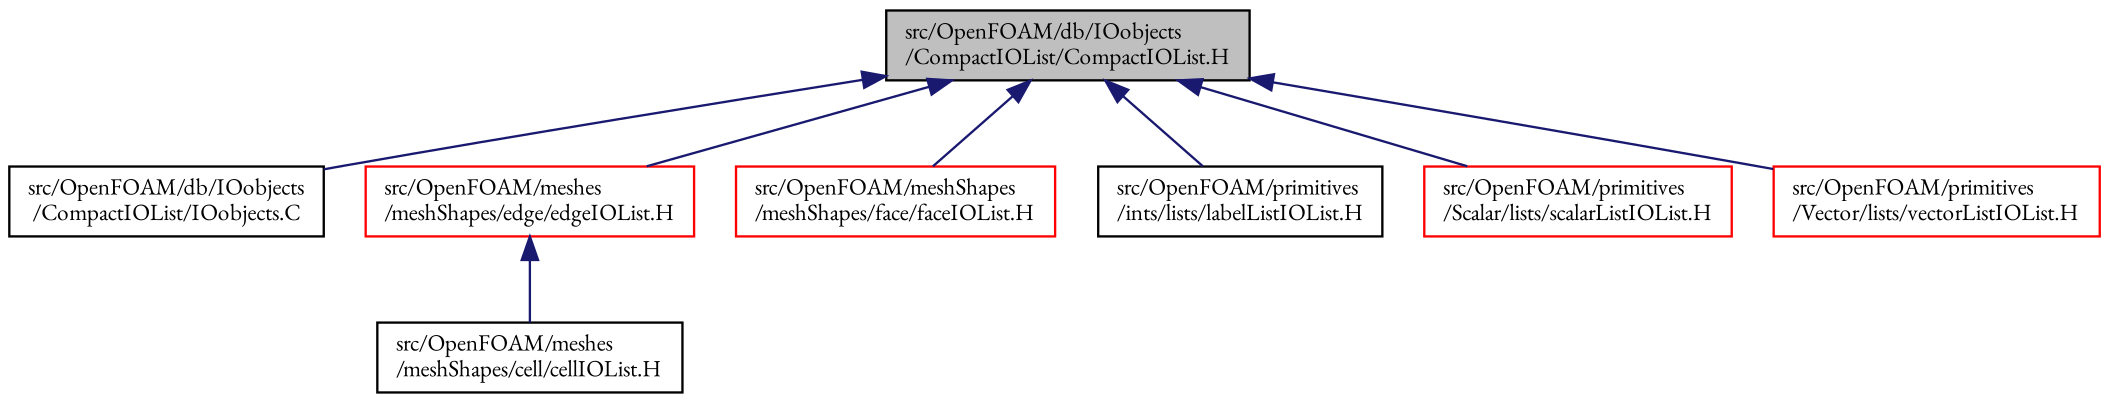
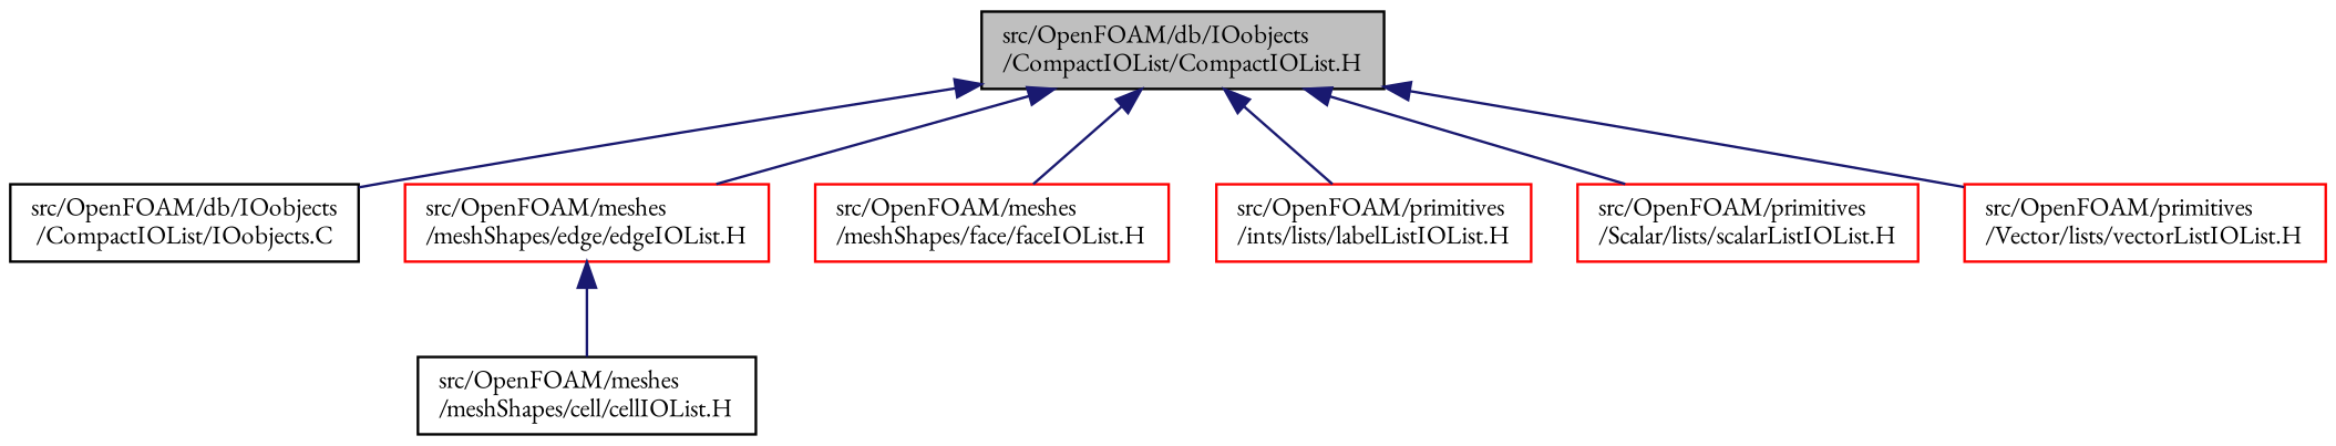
  digraph {
    fontname="EB Garamond"
    node [color=red fontname="EB Garamond" fontsize=10 shape=record]
    edge [color=midnightblue dir=back fontname="EB Garamond" fontsize=10 labelfontname=FreeSans labelfontsize=10 style=solid]
    n1 [color=black fillcolor=grey75 fontcolor=black height=0.2 label="src/OpenFOAM/db/IOobjects\l/CompactIOList/CompactIOList.H" style=filled width=0.4]
    n2 [color=black height=0.2 label="src/OpenFOAM/db/IOobjects\l/CompactIOList/IOobjects.C" width=0.4]
    n3 [height=0.2 label="src/OpenFOAM/meshes\l/meshShapes/edge/edgeIOList.H" width=0.4]
-   n4 [height=0.2 label="src/OpenFOAM/meshShapes\l/meshShapes/face/faceIOList.H" width=0.4]
-   n5 [color=black height=0.2 label="src/OpenFOAM/primitives\l/ints/lists/labelListIOList.H" width=0.4]
+   n4 [height=0.2 label="src/OpenFOAM/meshes\l/meshShapes/face/faceIOList.H" width=0.4]
+   n5 [height=0.2 label="src/OpenFOAM/primitives\l/ints/lists/labelListIOList.H" width=0.4]
    n6 [height=0.2 label="src/OpenFOAM/primitives\l/Scalar/lists/scalarListIOList.H" width=0.4]
    n7 [height=0.2 label="src/OpenFOAM/primitives\l/Vector/lists/vectorListIOList.H" width=0.4]
    n8 [color=black height=0.2 label="src/OpenFOAM/meshes\l/meshShapes/cell/cellIOList.H" width=0.4]
    n1 -> n2
    n1 -> n3
    n1 -> n4
    n1 -> n5
    n1 -> n6
    n1 -> n7
    n3 -> n8
  }
